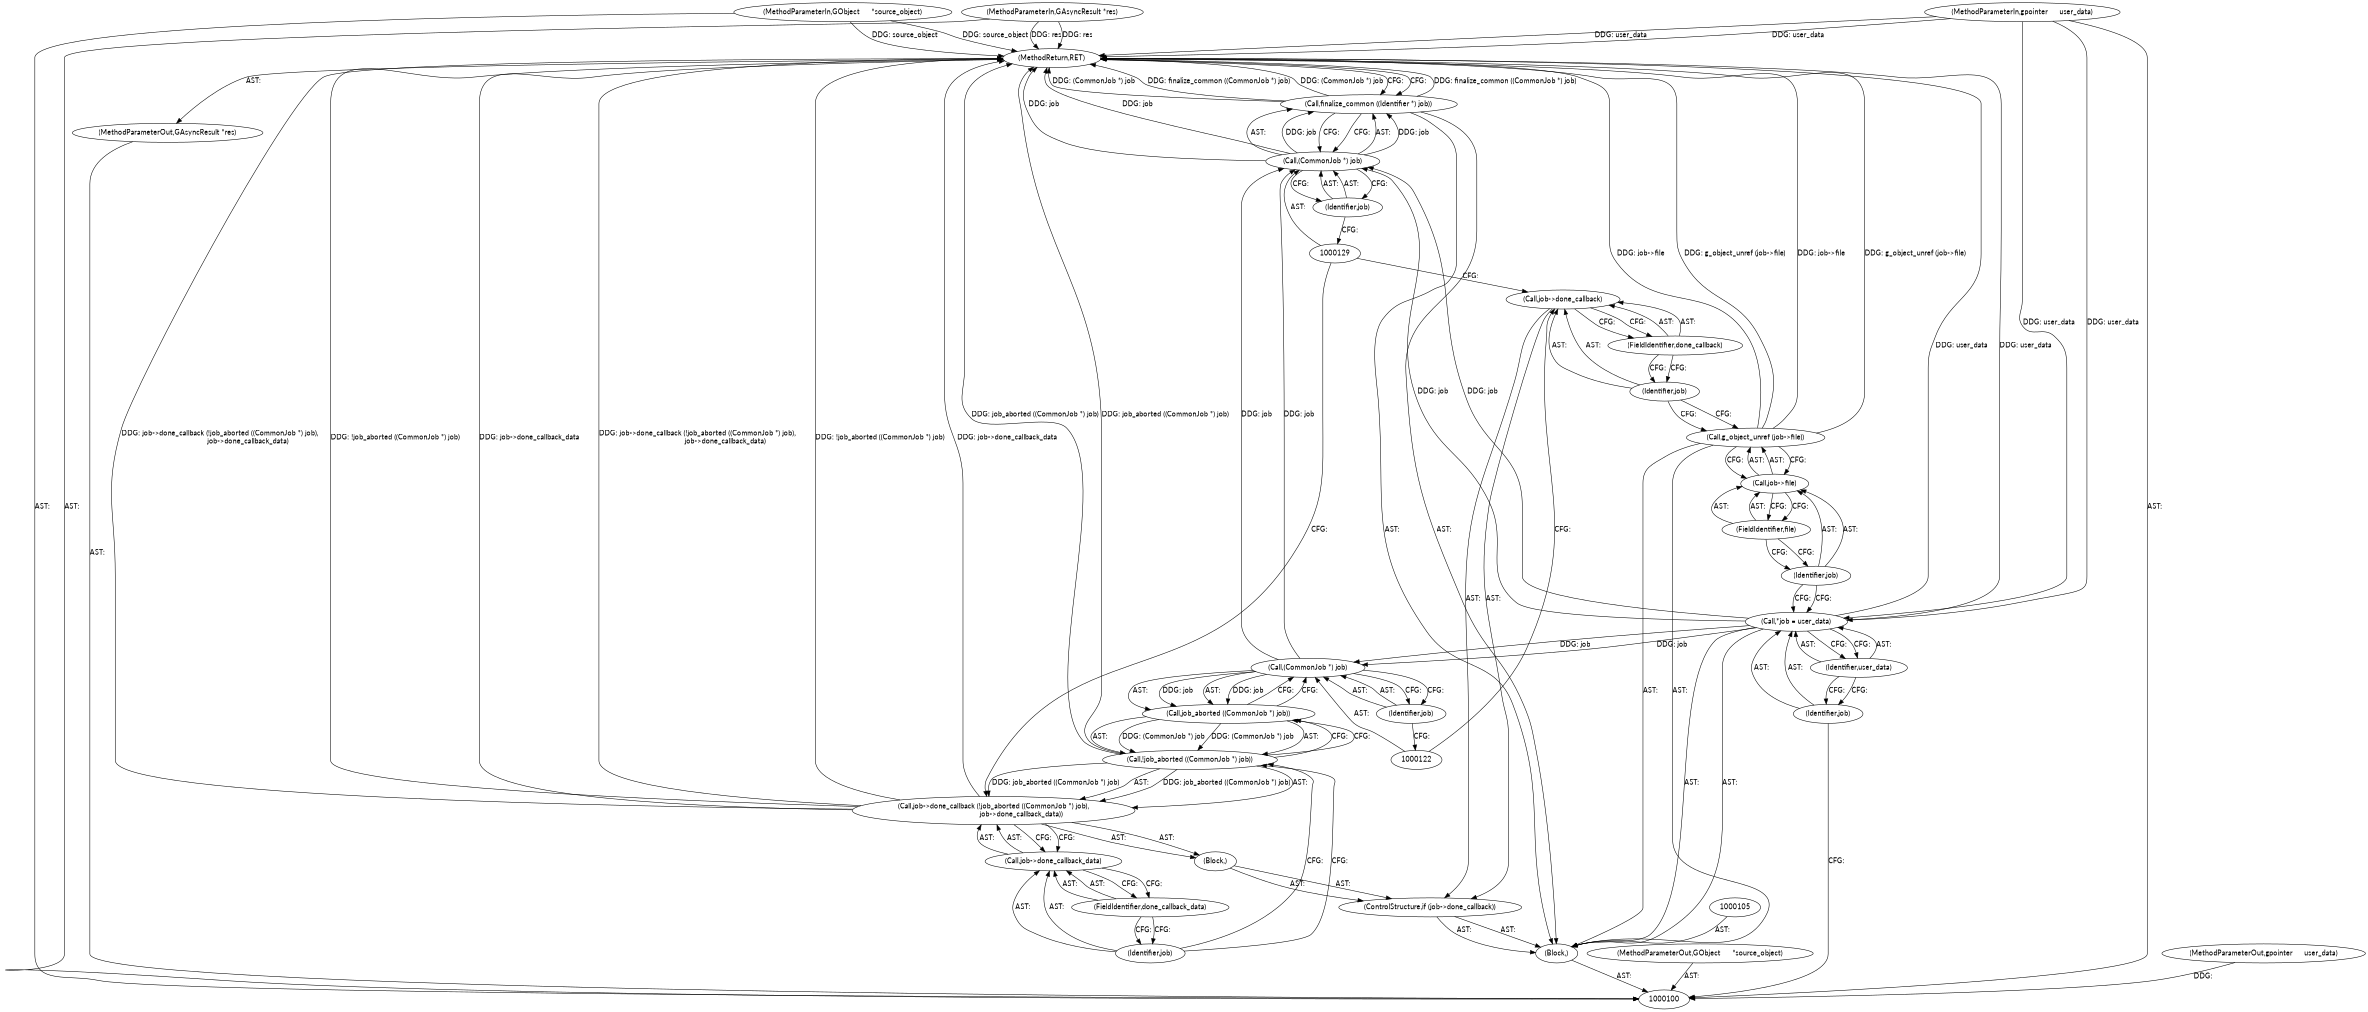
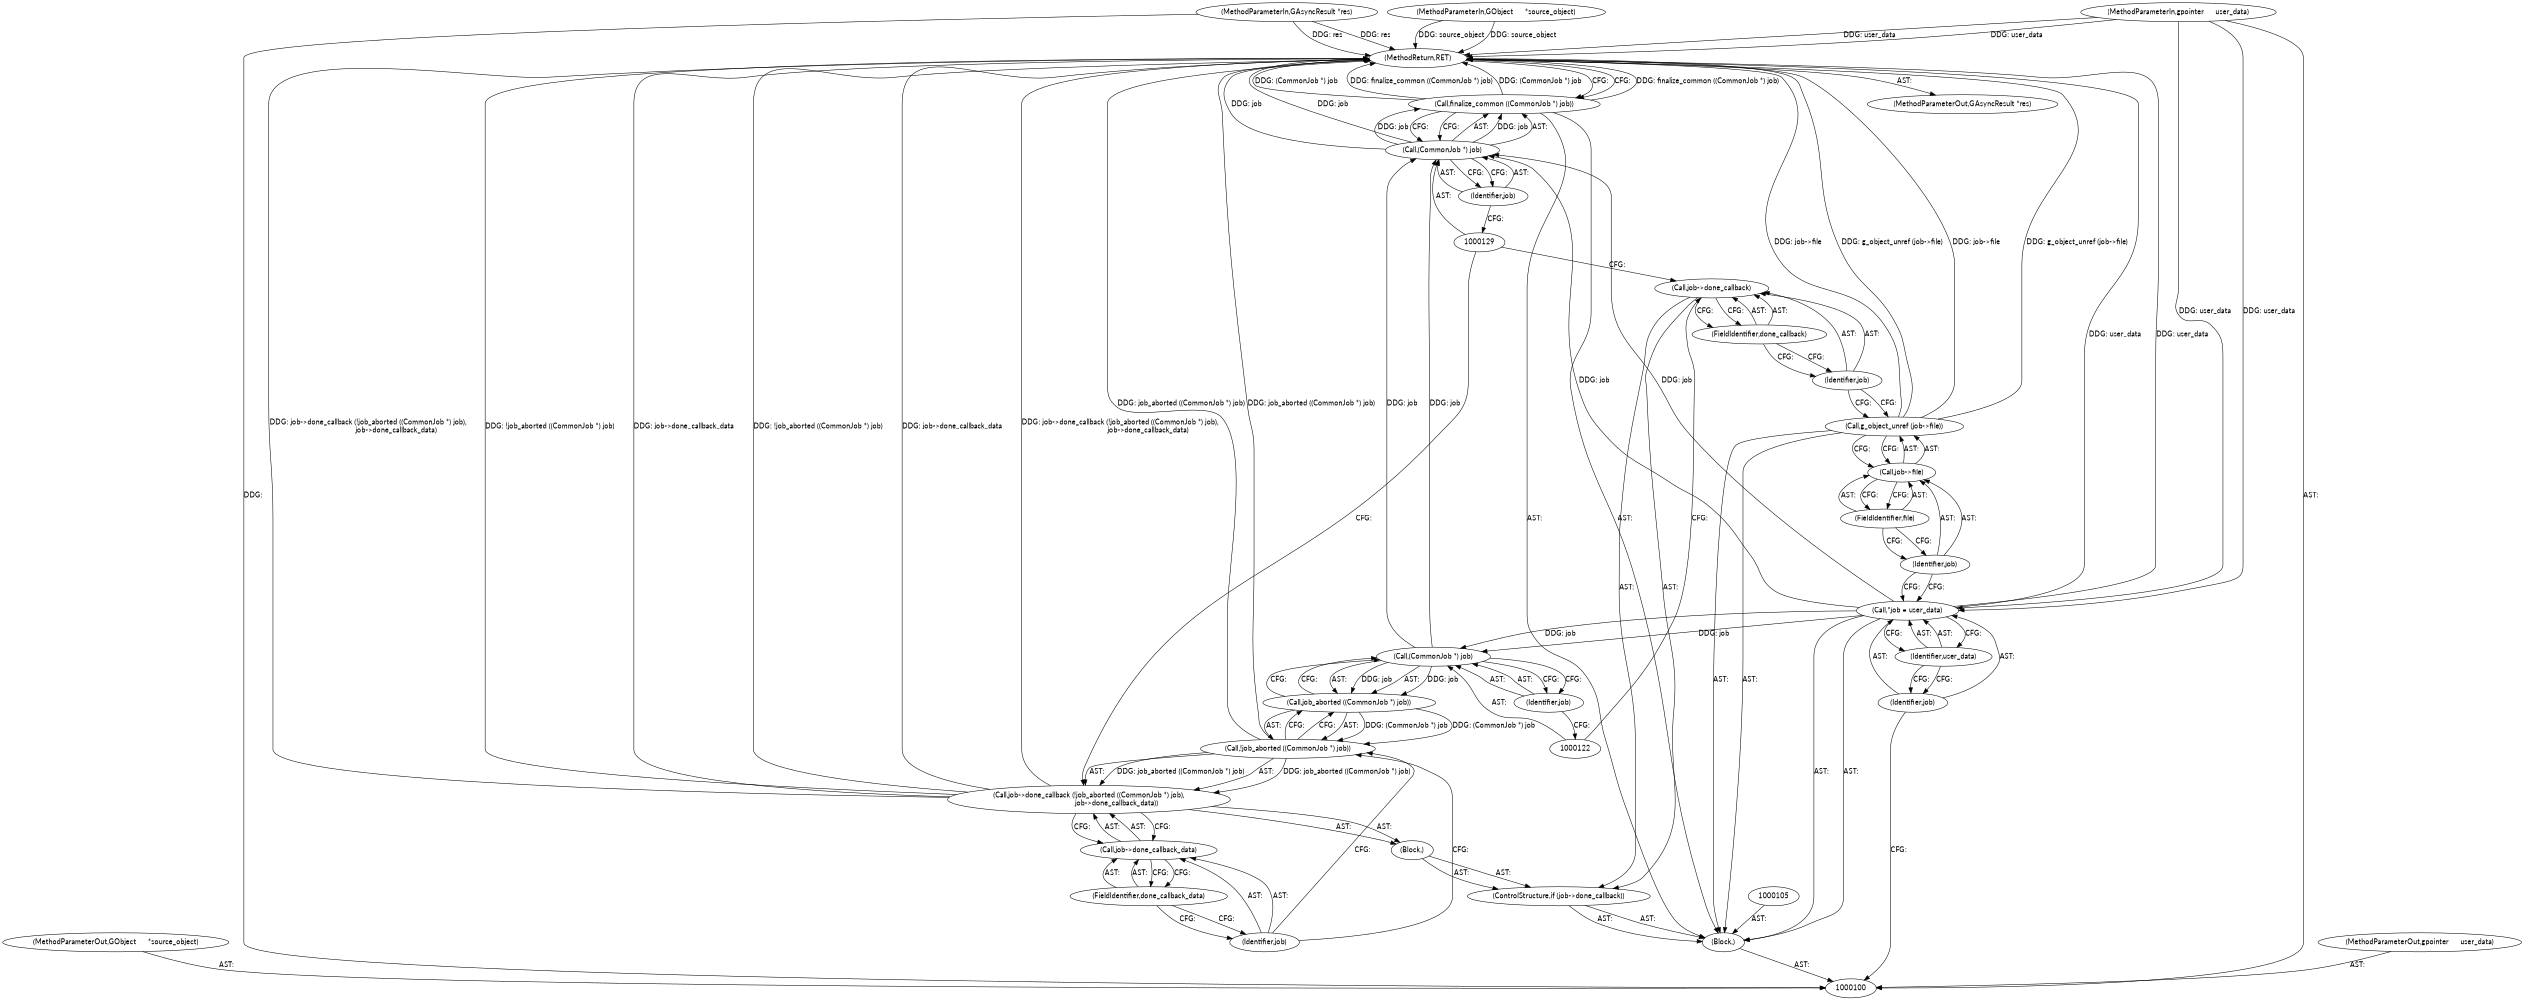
  digraph {
    fontname=Lato
    node [fontname=Lato]
    edge [fontname=Lato]
    n1 [label="(MethodReturn,RET)"]
-   n2 [label="(Call,finalize_common ((Identifier *) job))"]
+   n2 [label="(Call,finalize_common ((CommonJob *) job))"]
    n3 [label="(MethodParameterOut,GAsyncResult *res)"]
    n4 [label="(Call,(CommonJob *) job)"]
    n5 [label="(Block,)"]
    n6 [label="(MethodParameterIn,GObject      *source_object)"]
    1000100
    n8 [label="(MethodParameterOut,GObject      *source_object)"]
    n9 [label="(Block,)"]
    n10 [label="(ControlStructure,if (job->done_callback))"]
    n11 [label="(Call,!job_aborted ((CommonJob *) job))"]
    n12 [label="(Call,job_aborted ((CommonJob *) job))"]
    n13 [label="(Call,job->done_callback (!job_aborted ((CommonJob *) job),\n                            job->done_callback_data))"]
    n14 [label="(Call,(CommonJob *) job)"]
    n15 [label="(Call,job->done_callback_data)"]
    n16 [label="(Identifier,job)"]
    1000122
    n18 [label="(Identifier,job)"]
    n19 [label="(Call,job->done_callback)"]
    n20 [label="(FieldIdentifier,done_callback_data)"]
    n21 [label="(Identifier,job)"]
    1000129
    n23 [label="(MethodParameterIn,GAsyncResult *res)"]
    n24 [label="(MethodParameterIn,gpointer      user_data)"]
    n25 [label="(Call,*job = user_data)"]
    n26 [label="(Identifier,user_data)"]
    n27 [label="(MethodParameterOut,gpointer      user_data)"]
    n28 [label="(Identifier,job)"]
    n29 [label="(Call,job->file)"]
    n30 [label="(FieldIdentifier,file)"]
    n31 [label="(Call,g_object_unref (job->file))"]
    n32 [label="(Identifier,job)"]
    n33 [label="(FieldIdentifier,done_callback)"]
    n34 [label="(Identifier,job)"]
    1000105
    n1 -> n2 [label="CFG: "]
    n1 -> n2 [label="CFG: "]
    n1 -> n3 [label="AST: "]
    n2 -> n1 [label="DDG: finalize_common ((CommonJob *) job)"]
    n2 -> n1 [label="DDG: (CommonJob *) job"]
    n2 -> n1 [label="DDG: finalize_common ((CommonJob *) job)"]
    n2 -> n1 [label="DDG: (CommonJob *) job"]
    n2 -> n4 [label="CFG: "]
    n2 -> n4 [label="CFG: "]
    n2 -> n5 [label="AST: "]
    n2 -> n5 [label="AST: "]
-   n3 -> 1000100 [label="AST: "]
    n4 -> n1 [label="DDG: job"]
    n4 -> n1 [label="DDG: job"]
    n4 -> n2 [label="AST: "]
    n4 -> n2 [label="DDG: job"]
    n4 -> n2 [label="AST: "]
    n4 -> n2 [label="DDG: job"]
    n4 -> n18 [label="CFG: "]
    n4 -> n18 [label="CFG: "]
    n5 -> 1000100 [label="AST: "]
    n6 -> n1 [label="DDG: source_object"]
    n6 -> n1 [label="DDG: source_object"]
-   n6 -> 1000100 [label="AST: "]
    n8 -> 1000100 [label="AST: "]
    n9 -> n10 [label="AST: "]
    n9 -> n10 [label="AST: "]
    n10 -> n5 [label="AST: "]
    n10 -> n5 [label="AST: "]
    n11 -> n1 [label="DDG: job_aborted ((CommonJob *) job)"]
    n11 -> n1 [label="DDG: job_aborted ((CommonJob *) job)"]
    n11 -> n12 [label="CFG: "]
    n11 -> n12 [label="CFG: "]
    n11 -> n13 [label="AST: "]
    n11 -> n13 [label="DDG: job_aborted ((CommonJob *) job)"]
    n11 -> n13 [label="AST: "]
    n11 -> n13 [label="DDG: job_aborted ((CommonJob *) job)"]
    n12 -> n11 [label="AST: "]
    n12 -> n11 [label="DDG: (CommonJob *) job"]
    n12 -> n11 [label="AST: "]
    n12 -> n11 [label="DDG: (CommonJob *) job"]
    n12 -> n14 [label="CFG: "]
    n12 -> n14 [label="CFG: "]
    n13 -> n1 [label="DDG: job->done_callback (!job_aborted ((CommonJob *) job),\n                            job->done_callback_data)"]
    n13 -> n1 [label="DDG: !job_aborted ((CommonJob *) job)"]
    n13 -> n1 [label="DDG: job->done_callback_data"]
    n13 -> n1 [label="DDG: job->done_callback (!job_aborted ((CommonJob *) job),\n                            job->done_callback_data)"]
    n13 -> n1 [label="DDG: !job_aborted ((CommonJob *) job)"]
    n13 -> n1 [label="DDG: job->done_callback_data"]
    n13 -> n9 [label="AST: "]
    n13 -> n9 [label="AST: "]
    n13 -> n15 [label="CFG: "]
    n13 -> n15 [label="CFG: "]
    n14 -> n4 [label="DDG: job"]
    n14 -> n4 [label="DDG: job"]
    n14 -> n12 [label="AST: "]
    n14 -> n12 [label="DDG: job"]
    n14 -> n12 [label="AST: "]
    n14 -> n12 [label="DDG: job"]
    n14 -> n16 [label="CFG: "]
    n14 -> n16 [label="CFG: "]
    n15 -> n13 [label="AST: "]
    n15 -> n13 [label="AST: "]
    n15 -> n20 [label="CFG: "]
    n15 -> n20 [label="CFG: "]
    n16 -> n14 [label="AST: "]
    n16 -> n14 [label="AST: "]
    n16 -> 1000122 [label="CFG: "]
    1000122 -> n14 [label="AST: "]
    1000122 -> n19 [label="CFG: "]
    n18 -> n4 [label="AST: "]
    n18 -> n4 [label="AST: "]
    n18 -> 1000129 [label="CFG: "]
    n19 -> n10 [label="AST: "]
    n19 -> n10 [label="AST: "]
    n19 -> n33 [label="CFG: "]
    n19 -> n33 [label="CFG: "]
    n20 -> n15 [label="AST: "]
    n20 -> n15 [label="AST: "]
    n20 -> n21 [label="CFG: "]
    n20 -> n21 [label="CFG: "]
    n21 -> n11 [label="CFG: "]
    n21 -> n11 [label="CFG: "]
    n21 -> n15 [label="AST: "]
    n21 -> n15 [label="AST: "]
    1000129 -> n4 [label="AST: "]
    1000129 -> n13 [label="CFG: "]
    1000129 -> n19 [label="CFG: "]
    n23 -> n1 [label="DDG: res"]
    n23 -> n1 [label="DDG: res"]
-   n23 -> 1000100 [label="AST: "]
+   n23 -> 1000100 [label="DDG: "]
    n24 -> n1 [label="DDG: user_data"]
    n24 -> n1 [label="DDG: user_data"]
    n24 -> 1000100 [label="AST: "]
    n24 -> n25 [label="DDG: user_data"]
    n24 -> n25 [label="DDG: user_data"]
    n25 -> n1 [label="DDG: user_data"]
    n25 -> n1 [label="DDG: user_data"]
    n25 -> n4 [label="DDG: job"]
    n25 -> n4 [label="DDG: job"]
    n25 -> n5 [label="AST: "]
    n25 -> n5 [label="AST: "]
    n25 -> n14 [label="DDG: job"]
    n25 -> n14 [label="DDG: job"]
    n25 -> n26 [label="CFG: "]
    n25 -> n26 [label="CFG: "]
    n26 -> n25 [label="AST: "]
    n26 -> n25 [label="AST: "]
    n26 -> n28 [label="CFG: "]
    n26 -> n28 [label="CFG: "]
-   n27 -> 1000100 [label="DDG: "]
+   n27 -> 1000100 [label="AST: "]
    n28 -> 1000100 [label="CFG: "]
    n28 -> n25 [label="AST: "]
    n28 -> n25 [label="AST: "]
    n29 -> n30 [label="CFG: "]
    n29 -> n30 [label="CFG: "]
    n29 -> n31 [label="AST: "]
    n29 -> n31 [label="AST: "]
    n30 -> n29 [label="AST: "]
    n30 -> n29 [label="AST: "]
    n30 -> n32 [label="CFG: "]
    n30 -> n32 [label="CFG: "]
    n31 -> n1 [label="DDG: job->file"]
    n31 -> n1 [label="DDG: g_object_unref (job->file)"]
    n31 -> n1 [label="DDG: job->file"]
    n31 -> n1 [label="DDG: g_object_unref (job->file)"]
    n31 -> n5 [label="AST: "]
    n31 -> n5 [label="AST: "]
    n31 -> n29 [label="CFG: "]
    n31 -> n29 [label="CFG: "]
    n32 -> n25 [label="CFG: "]
    n32 -> n25 [label="CFG: "]
    n32 -> n29 [label="AST: "]
    n32 -> n29 [label="AST: "]
    n33 -> n19 [label="AST: "]
    n33 -> n19 [label="AST: "]
    n33 -> n34 [label="CFG: "]
    n33 -> n34 [label="CFG: "]
    n34 -> n19 [label="AST: "]
    n34 -> n19 [label="AST: "]
    n34 -> n31 [label="CFG: "]
    n34 -> n31 [label="CFG: "]
    1000105 -> n5 [label="AST: "]
  }
